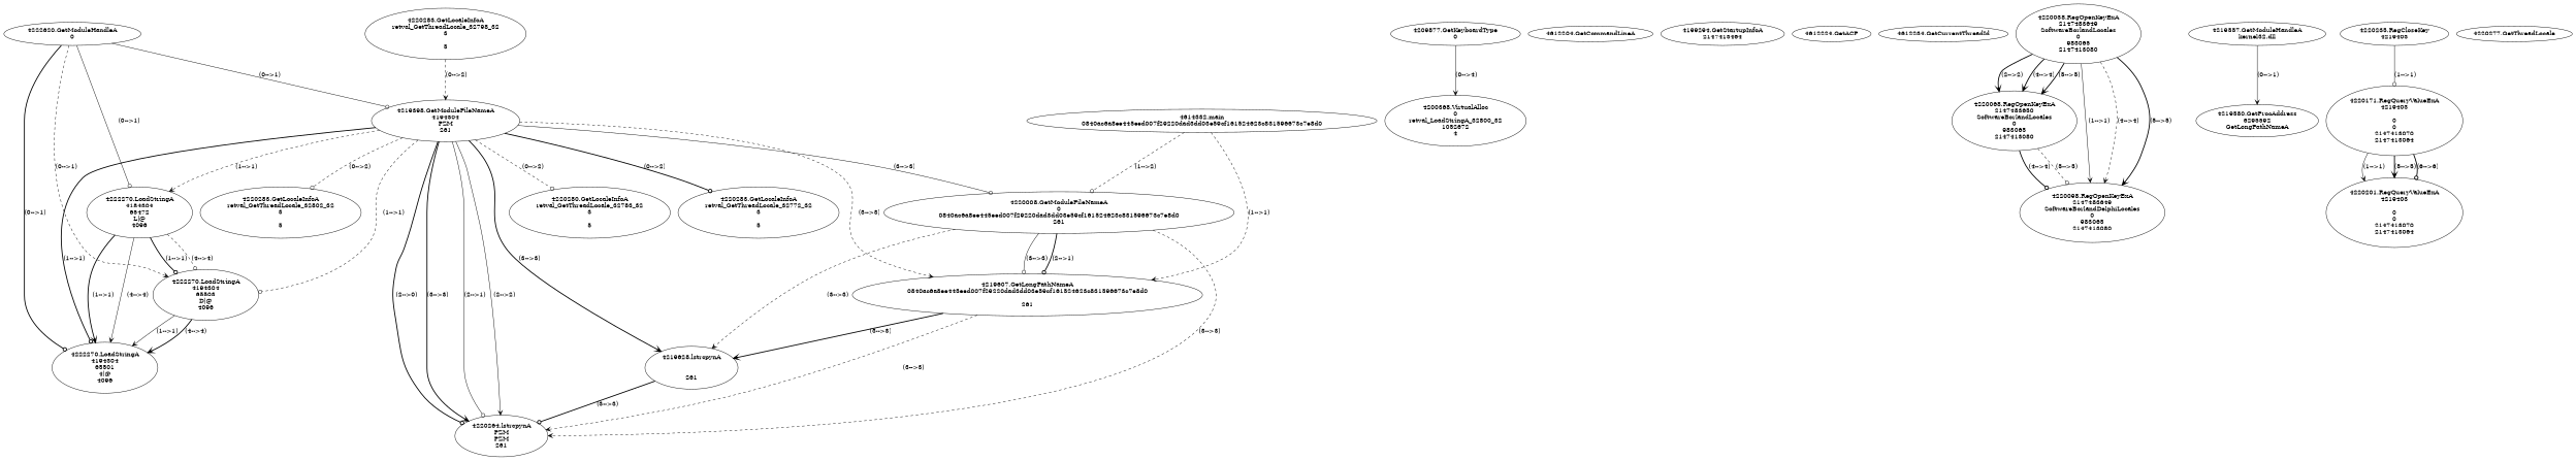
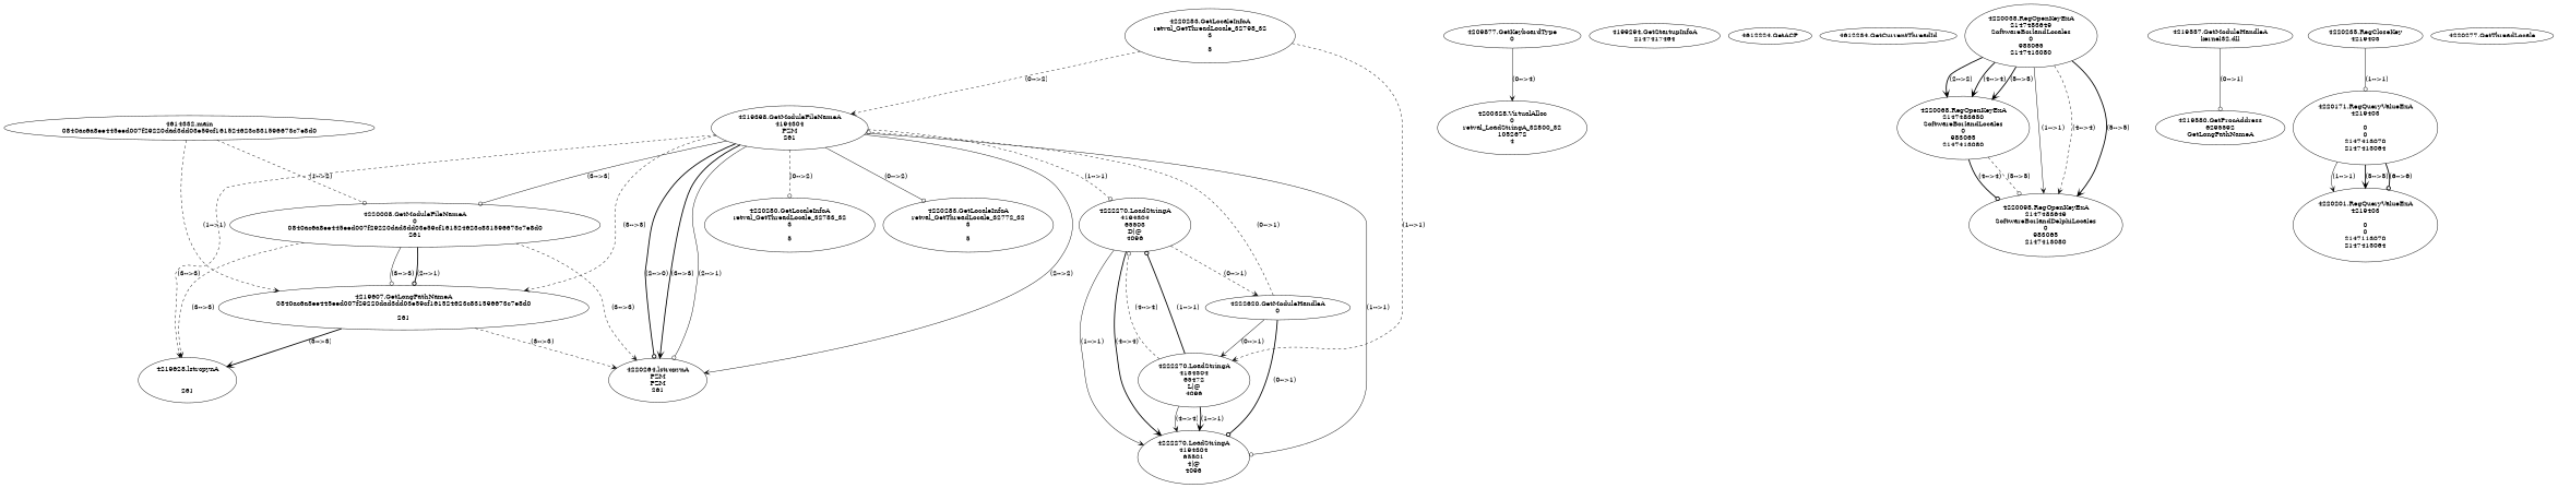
  digraph {
    edge [arrowhead=vee style=bold]
    n1 [label="4614332.main\n0840ac6a8ee445eed007f29220dad3dd03e59cf161524623c831596673c7e8d0"]
    n2 [label="4220008.GetModuleFileNameA\n0\n0840ac6a8ee445eed007f29220dad3dd03e59cf161524623c831596673c7e8d0\n261"]
    n3 [label="4219607.GetLongPathNameA\n0840ac6a8ee445eed007f29220dad3dd03e59cf161524623c831596673c7e8d0\n\n261"]
    n4 [label="4219628.lstrcpynA\n\n\n261"]
    n5 [label="4220264.lstrcpynA\nPZM\nPZM\n261"]
    n6 [label="4222620.GetModuleHandleA\n0"]
    n7 [label="4219398.GetModuleFileNameA\n4194304\nPZM\n261"]
    n8 [label="4222270.LoadStringA\n4184304\n65472\nL|@\n4096"]
    n9 [label="4222270.LoadStringA\n4194304\n65503\nD|@\n4096"]
    n10 [label="4222270.LoadStringA\n4194304\n65501\n4|@\n4096"]
    n11 [label="4220280.GetLocaleInfoA\nretval_GetThreadLocale_32783_32\n3\n\n5"]
    n12 [label="4220283.GetLocaleInfoA\nretval_GetThreadLocale_32772_32\n3\n\n5"]
-   n13 [label="4220283.GetLocaleInfoA\nretval_GetThreadLocale_32802_32\n3\n\n5"]
    n14 [label="4209877.GetKeyboardType\n0"]
-   n15 [label="4200368.VirtualAlloc\n0\nretval_LoadStringA_32800_32\n1052672\n4"]
-   n16 [label="4612204.GetCommandLineA\n"]
-   n17 [label="4199294.GetStartupInfoA\n2147413464"]
+   n15 [label="4200328.VirtualAlloc\n0\nretval_LoadStringA_32800_32\n1052672\n4"]
+   n17 [label="4199294.GetStartupInfoA\n2147417464"]
    n18 [label="4612224.GetACP\n"]
    n19 [label="4612234.GetCurrentThreadId\n"]
    n20 [label="4220283.GetLocaleInfoA\nretval_GetThreadLocale_32798_32\n3\n\n5"]
    n21 [label="4220038.RegOpenKeyExA\n2147483649\nSoftware\Borland\Locales\n0\n983065\n2147413080"]
    n22 [label="4220068.RegOpenKeyExA\n2147483650\nSoftware\Borland\Locales\n0\n983065\n2147413080"]
    n23 [label="4220098.RegOpenKeyExA\n2147483649\nSoftware\Borland\Delphi\Locales\n0\n983065\n2147413080"]
    n24 [label="4219557.GetModuleHandleA\nkernel32.dll"]
    n25 [label="4219580.GetProcAddress\n6295592\nGetLongPathNameA"]
    n26 [label="4220171.RegQueryValueExA\n4219403\n\n0\n0\n2147413070\n2147413064"]
-   n27 [label="4220201.RegQueryValueExA\n4219403\n\n0\n0\n2147413070\n2147413064"]
+   n27 [label="4220201.RegQueryValueExA\n4219403\n\n0\n0\n2147113070\n2147413064"]
    n28 [label="4220235.RegCloseKey\n4219403"]
    n29 [label="4220277.GetThreadLocale\n"]
    n1 -> n2 [arrowhead=odot label="(1-->2)" style=dashed]
    n1 -> n3 [label="(1-->1)" style=dashed]
    n2 -> n3 [arrowhead=odot label="(2-->1)"]
    n2 -> n3 [arrowhead=odot label="(3-->3)" style=solid]
    n2 -> n4 [label="(3-->3)" style=dashed]
    n2 -> n5 [label="(3-->3)" style=dashed]
    n3 -> n4 [label="(3-->3)"]
    n3 -> n5 [label="(3-->3)" style=dashed]
-   n4 -> n5 [arrowhead=odot label="(3-->3)"]
-   n6 -> n7 [arrowhead=odot label="(0-->1)" style=solid]
-   n6 -> n8 [arrowhead=odot label="(0-->1)" style=solid]
-   n6 -> n9 [label="(0-->1)" style=dashed]
+   n6 -> n7 [arrowhead=odot label="(0-->1)" style=dashed]
+   n6 -> n8 [label="(0-->1)" style=solid]
+   n9 -> n6 [label="(0-->1)" style=dashed]
    n6 -> n10 [arrowhead=odot label="(0-->1)"]
    n7 -> n2 [arrowhead=odot label="(3-->3)" style=solid]
    n7 -> n3 [label="(3-->3)" style=dashed]
-   n7 -> n4 [label="(3-->3)"]
+   n7 -> n4 [label="(3-->3)" style=dashed]
    n7 -> n5 [arrowhead=odot label="(2-->1)" style=solid]
    n7 -> n5 [label="(2-->2)" style=solid]
    n7 -> n5 [label="(3-->3)"]
    n7 -> n5 [arrowhead=odot label="(2-->0)"]
-   n7 -> n8 [label="(1-->1)" style=dashed]
+   n20 -> n8 [label="(1-->1)" style=dashed]
    n7 -> n9 [arrowhead=odot label="(1-->1)" style=dashed]
-   n7 -> n10 [arrowhead=odot label="(1-->1)"]
+   n7 -> n10 [arrowhead=odot label="(1-->1)" style=solid]
    n7 -> n11 [arrowhead=odot label="(0-->2)" style=dashed]
-   n7 -> n12 [arrowhead=odot label="(0-->2)"]
-   n7 -> n13 [arrowhead=odot label="(0-->2)" style=dashed]
+   n7 -> n12 [arrowhead=odot label="(0-->2)" style=solid]
    n8 -> n9 [arrowhead=odot label="(1-->1)"]
    n8 -> n9 [arrowhead=odot label="(4-->4)" style=dashed]
    n8 -> n10 [label="(1-->1)"]
    n8 -> n10 [label="(4-->4)" style=solid]
    n9 -> n10 [label="(1-->1)" style=solid]
    n9 -> n10 [label="(4-->4)"]
    n14 -> n15 [label="(0-->4)" style=solid]
    n20 -> n7 [label="(0-->2)" style=dashed]
    n21 -> n22 [label="(2-->2)"]
    n21 -> n22 [label="(4-->4)"]
    n21 -> n22 [label="(5-->5)"]
    n21 -> n23 [label="(1-->1)" style=solid]
    n21 -> n23 [label="(4-->4)" style=dashed]
    n21 -> n23 [label="(5-->5)"]
    n22 -> n23 [arrowhead=odot label="(4-->4)"]
    n22 -> n23 [arrowhead=odot label="(5-->5)" style=dashed]
-   n24 -> n25 [label="(0-->1)" style=solid]
+   n24 -> n25 [arrowhead=odot label="(0-->1)" style=solid]
    n26 -> n27 [label="(1-->1)" style=solid]
    n26 -> n27 [label="(5-->5)"]
    n26 -> n27 [arrowhead=odot label="(6-->6)"]
    n28 -> n26 [arrowhead=odot label="(1-->1)" style=solid]
  }
